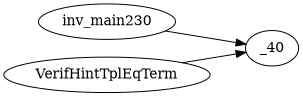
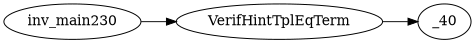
  digraph {
    rankdir=LR
    n1 [label=inv_main230]
    n2 [label=VerifHintTplEqTerm]
    n3 [label=_40]
-   n1 -> n3
+   n1 -> n2
    n2 -> n3
  }
